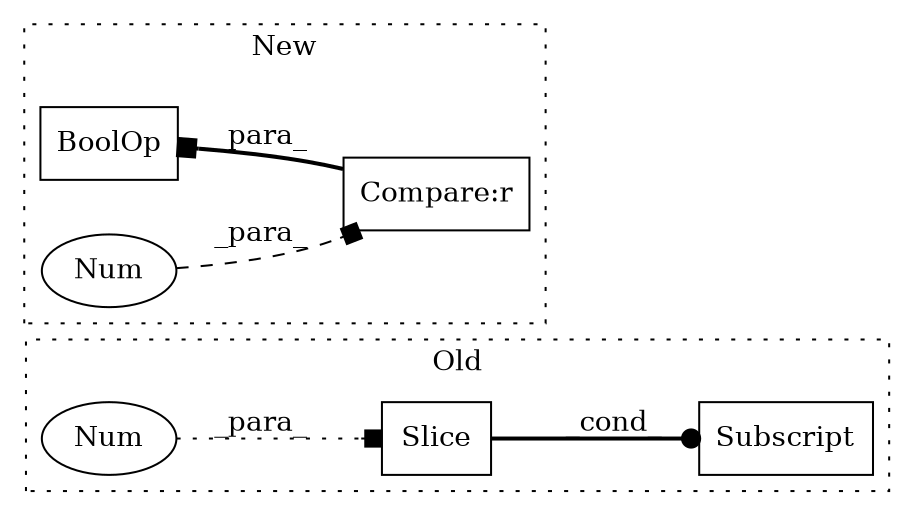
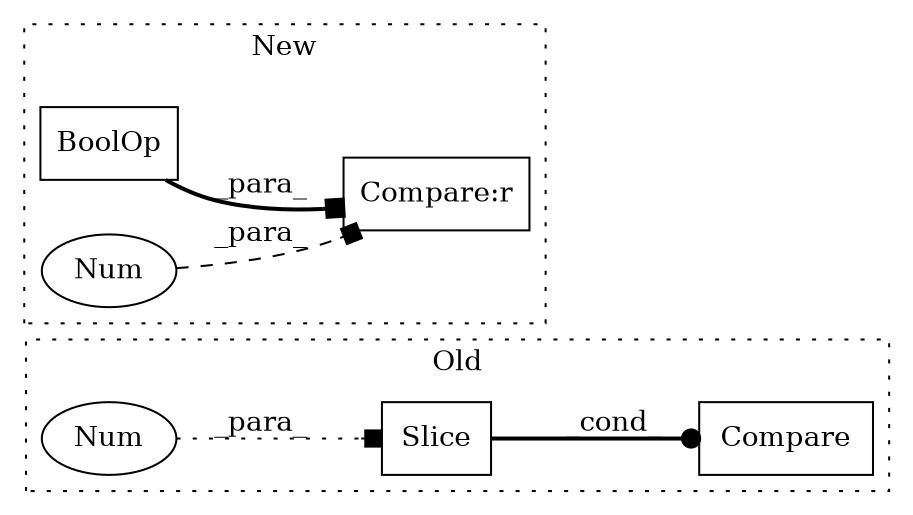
  digraph {
    rankdir=LR
    node [a=76 shape=box]
    edge [arrowhead=box style=bold]
    n1 [a=80 l=3 label=Slice s=3140]
    n2 [l=2 label=Num s=3141 shape=ellipse]
-   n3 [a=63 l="8,0" label=Subscript s="3136,0"]
+   n3 [a=63 l="8,0" label=Compare s="3136,0"]
    n4 [a=72 l=27 label=BoolOp s=3777]
    n5 [a=40 l=10 label="Compare:r" s=3793]
    n6 [l=1 label=Num s=3802 shape=ellipse]
    subgraph cluster_1 {
      label=Old
      style=dotted
      n1
      n2
      n3
    }
    subgraph cluster_2 {
      label=New
      style=dotted
      n4
      n5
      n6
    }
    n1 -> n3 [arrowhead=dot label=_cond_]
    n2 -> n1 [label=_para_ style=dotted]
-   n5 -> n4 [label=_para_]
+   n4 -> n5 [label=_para_]
    n6 -> n5 [label=_para_ style=dashed]
  }
